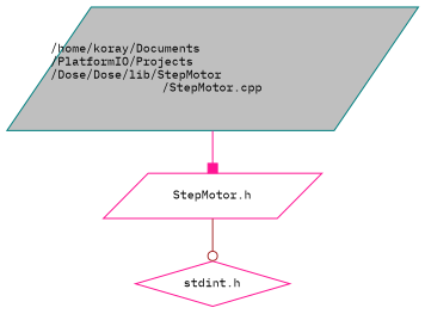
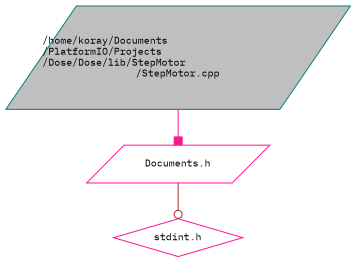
  digraph {
    fontname="IBM Plex Mono"
    node [color=deeppink fillcolor=white fontname="IBM Plex Mono" fontsize=10 shape=parallelogram style=filled]
    edge [fontname="IBM Plex Mono" fontsize=10 labelfontname=Helvetica labelfontsize=10 style=solid]
    n1 [color=teal fillcolor=grey75 fontcolor=black height=0.2 label="/home/koray/Documents\l/PlatformIO/Projects\l/Dose/Dose/lib/StepMotor\l/StepMotor.cpp" width=0.4]
-   n2 [height=0.2 label="StepMotor.h" width=0.4]
+   n2 [height=0.2 label="Documents.h" width=0.4]
    n3 [height=0.2 label="stdint.h" shape=diamond width=0.4]
    n1 -> n2 [color=deeppink arrowhead=box]
    n2 -> n3 [color=brown arrowhead=odot]
  }
